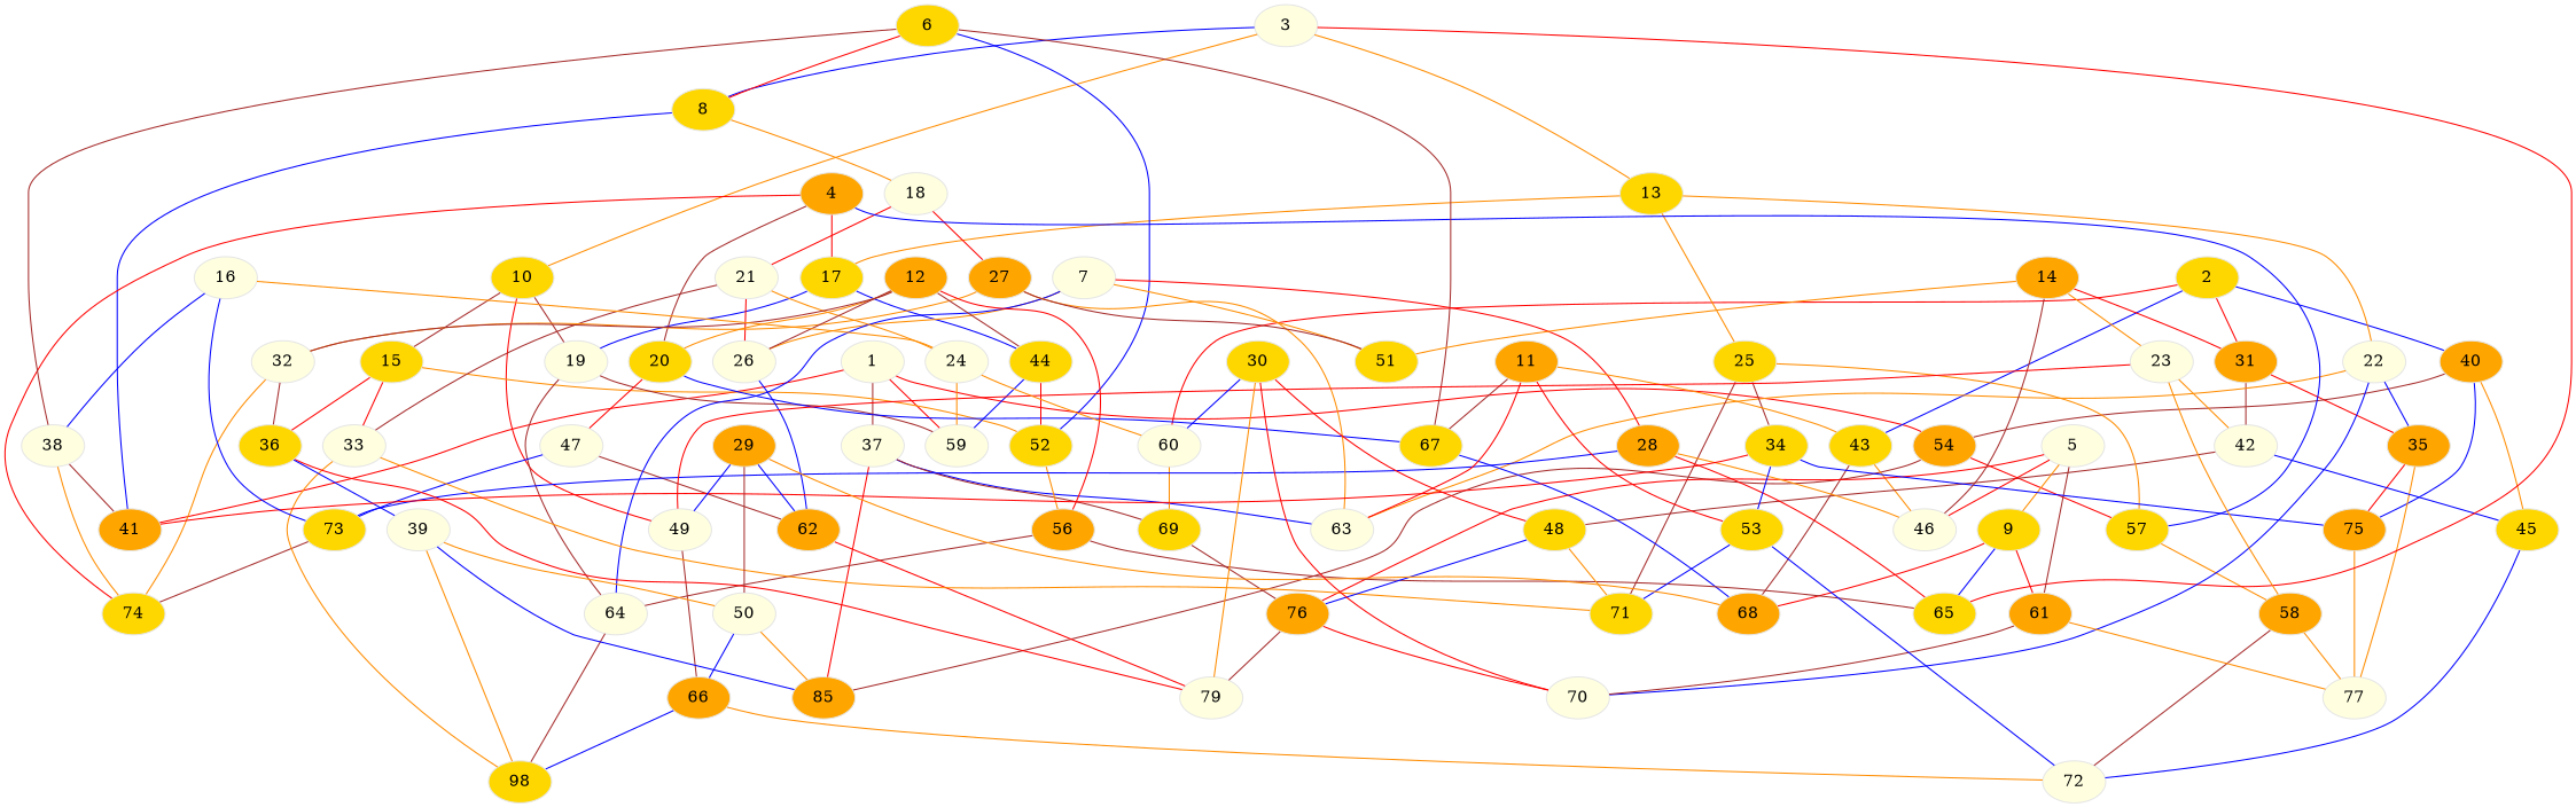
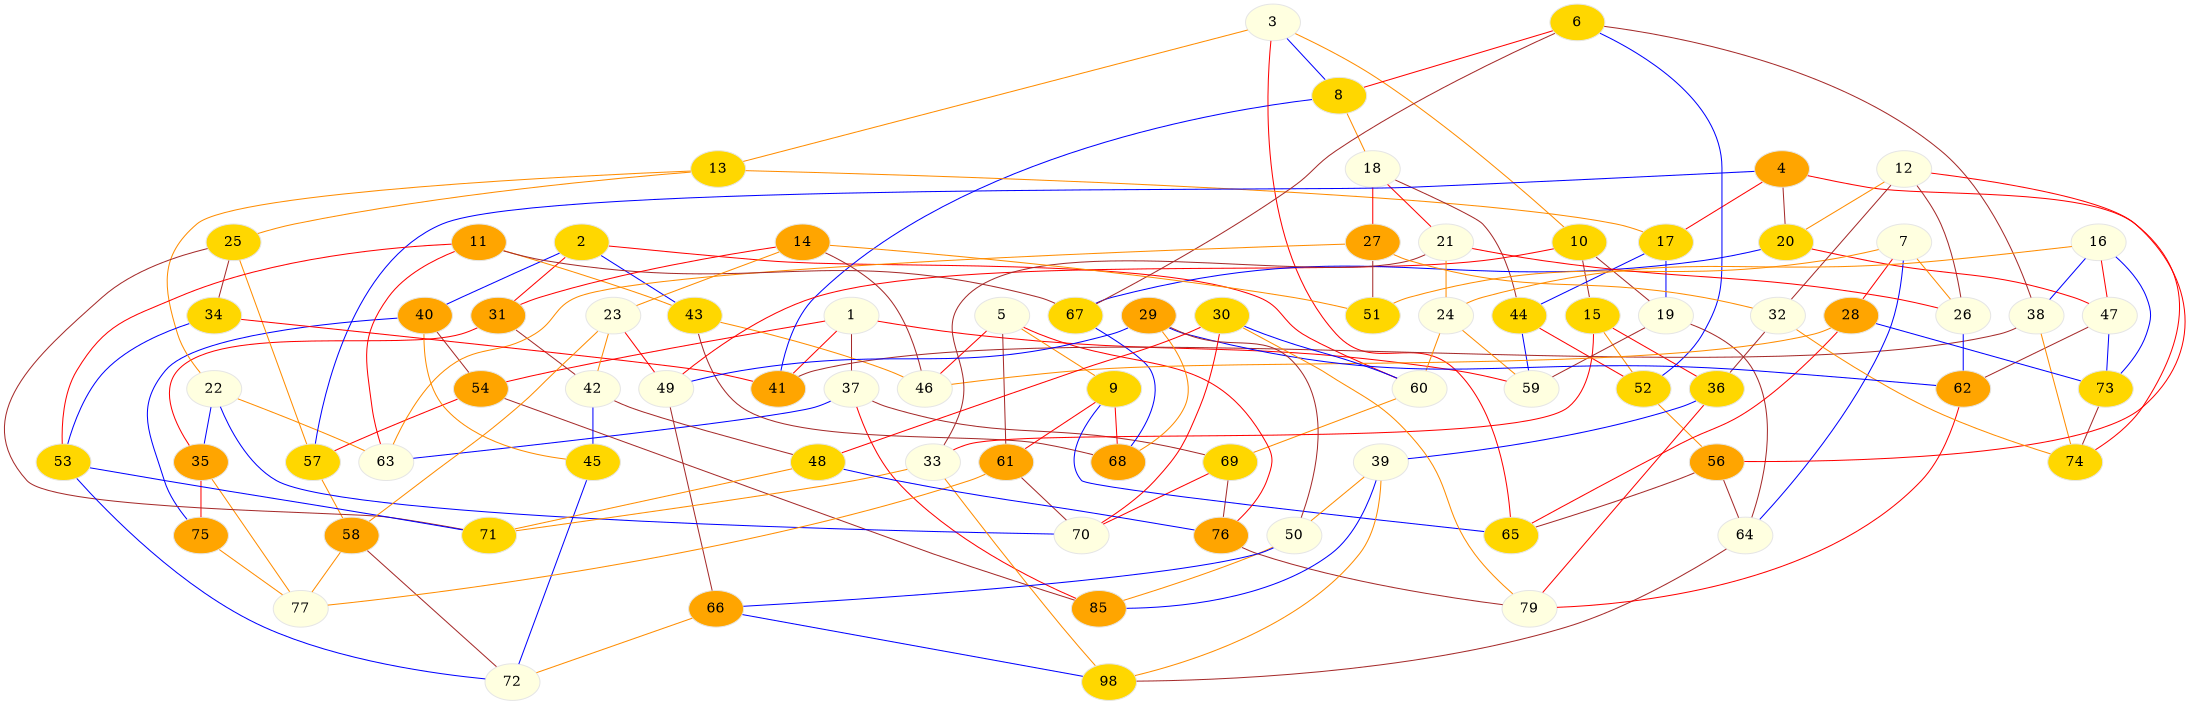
  graph {
    node [color=gray90 fillcolor=lightyellow style=filled]
    edge [color=darkorange]
    1
    37
    41 [fillcolor=orange]
    54 [fillcolor=orange]
    59
    63
    n7 [fillcolor=orange label=85]
    69 [fillcolor=gold]
    57 [fillcolor=gold]
    2 [fillcolor=gold]
    31 [fillcolor=orange]
    40 [fillcolor=orange]
    43 [fillcolor=gold]
    60
    35 [fillcolor=orange]
    42
    75 [fillcolor=orange]
    45 [fillcolor=gold]
    46
    68 [fillcolor=orange]
    8 [fillcolor=gold]
    3
    10 [fillcolor=gold]
    13 [fillcolor=gold]
    65 [fillcolor=gold]
    18
    15 [fillcolor=gold]
    19
    49
    17 [fillcolor=gold]
    22
    25 [fillcolor=gold]
    4 [fillcolor=orange]
    20 [fillcolor=gold]
    74 [fillcolor=gold]
    44 [fillcolor=gold]
    67 [fillcolor=gold]
    47
    58 [fillcolor=orange]
    9 [fillcolor=gold]
    5
    61 [fillcolor=orange]
    76 [fillcolor=orange]
    70
    77
    79
    6 [fillcolor=gold]
    38
    52 [fillcolor=gold]
    56 [fillcolor=orange]
    7
    26
    28 [fillcolor=orange]
    51 [fillcolor=gold]
    64
    62 [fillcolor=orange]
    73 [fillcolor=gold]
    n58 [fillcolor=gold label=98]
    21
    27 [fillcolor=orange]
    33
    36 [fillcolor=gold]
    66 [fillcolor=orange]
    11 [fillcolor=orange]
    53 [fillcolor=gold]
    71 [fillcolor=gold]
    72
-   12 [fillcolor=orange]
+   12
    32
    34 [fillcolor=gold]
    14 [fillcolor=orange]
    23
    39
    16
    24
    48 [fillcolor=gold]
    29 [fillcolor=orange]
    50
    30 [fillcolor=gold]
    1 -- 37 [color=brown]
    1 -- 41 [color=red]
    1 -- 54 [color=red]
    1 -- 59 [color=red]
    37 -- 63 [color=blue]
    37 -- n7 [color=red]
    37 -- 69 [color=brown]
    54 -- n7 [color=brown]
    54 -- 57 [color=red]
    69 -- 76 [color=brown]
-   76 -- 70 [color=red]
+   69 -- 70 [color=red]
    57 -- 58
    2 -- 31 [color=red]
    2 -- 40 [color=blue]
    2 -- 43 [color=blue]
    2 -- 60 [color=red]
    31 -- 35 [color=red]
    31 -- 42 [color=brown]
    40 -- 54 [color=brown]
    40 -- 75 [color=blue]
    40 -- 45
    43 -- 46
    43 -- 68 [color=brown]
    60 -- 69
    35 -- 75 [color=red]
    35 -- 77
    42 -- 45 [color=blue]
    42 -- 48 [color=brown]
    75 -- 77
    45 -- 72 [color=blue]
    8 -- 41 [color=blue]
    8 -- 18
    3 -- 8 [color=blue]
    3 -- 10
    3 -- 13
    3 -- 65 [color=red]
    10 -- 15 [color=brown]
    10 -- 19 [color=brown]
    10 -- 49 [color=red]
    13 -- 17
    13 -- 22
    13 -- 25
-   12 -- 44 [color=brown]
+   18 -- 44 [color=brown]
    18 -- 21 [color=red]
    18 -- 27 [color=red]
    15 -- 52
    15 -- 33 [color=red]
    15 -- 36 [color=red]
    19 -- 59 [color=brown]
    19 -- 64 [color=brown]
    49 -- 66 [color=brown]
    17 -- 19 [color=blue]
    17 -- 44 [color=blue]
    22 -- 63
    22 -- 35 [color=blue]
    22 -- 70 [color=blue]
    25 -- 57
    25 -- 71 [color=brown]
    25 -- 34 [color=brown]
    4 -- 57 [color=blue]
    4 -- 17 [color=red]
    4 -- 20 [color=brown]
    4 -- 74 [color=red]
    20 -- 67 [color=blue]
    20 -- 47 [color=red]
    44 -- 59 [color=blue]
    44 -- 52 [color=red]
    67 -- 68 [color=blue]
    47 -- 62 [color=brown]
    47 -- 73 [color=blue]
    58 -- 77
    58 -- 72 [color=brown]
    9 -- 68 [color=red]
    9 -- 65 [color=blue]
    9 -- 61 [color=red]
    5 -- 46 [color=red]
    5 -- 9
    5 -- 61 [color=brown]
    5 -- 76 [color=red]
    61 -- 70 [color=brown]
    61 -- 77
    76 -- 79 [color=brown]
    6 -- 8 [color=red]
    6 -- 67 [color=brown]
    6 -- 38 [color=brown]
    6 -- 52 [color=blue]
    38 -- 41 [color=brown]
    38 -- 74
    52 -- 56
    56 -- 65 [color=brown]
    56 -- 64 [color=brown]
    7 -- 26
    7 -- 28 [color=red]
    7 -- 51
    7 -- 64 [color=blue]
    26 -- 62 [color=blue]
    28 -- 46
    28 -- 65 [color=red]
    28 -- 73 [color=blue]
    64 -- n58 [color=brown]
    62 -- 79 [color=red]
    73 -- 74 [color=brown]
    21 -- 26 [color=red]
    21 -- 33 [color=brown]
    21 -- 24
    27 -- 63
    27 -- 51 [color=brown]
    27 -- 32
    33 -- n58
    33 -- 71
    36 -- 79 [color=red]
    36 -- 39 [color=blue]
    66 -- n58 [color=blue]
    66 -- 72
    11 -- 63 [color=red]
    11 -- 43
    11 -- 67 [color=brown]
    11 -- 53 [color=red]
    53 -- 71 [color=blue]
    53 -- 72 [color=blue]
    12 -- 20
    12 -- 56 [color=red]
    12 -- 26 [color=brown]
    12 -- 32 [color=brown]
    32 -- 74
    32 -- 36 [color=brown]
    34 -- 41 [color=red]
-   34 -- 75 [color=blue]
    34 -- 53 [color=blue]
    14 -- 31 [color=red]
    14 -- 46 [color=brown]
    14 -- 51
    14 -- 23
    23 -- 42
    23 -- 49 [color=red]
    23 -- 58
    39 -- n7 [color=blue]
    39 -- n58
    39 -- 50
+   16 -- 47 [color=red]
    16 -- 38 [color=blue]
    16 -- 73 [color=blue]
    16 -- 24
    24 -- 59
    24 -- 60
    48 -- 76 [color=blue]
    48 -- 71
    29 -- 68
    29 -- 49 [color=blue]
    29 -- 62 [color=blue]
    29 -- 50 [color=brown]
    50 -- n7
    50 -- 66 [color=blue]
    30 -- 60 [color=blue]
    30 -- 70 [color=red]
    30 -- 79
    30 -- 48 [color=red]
  }
